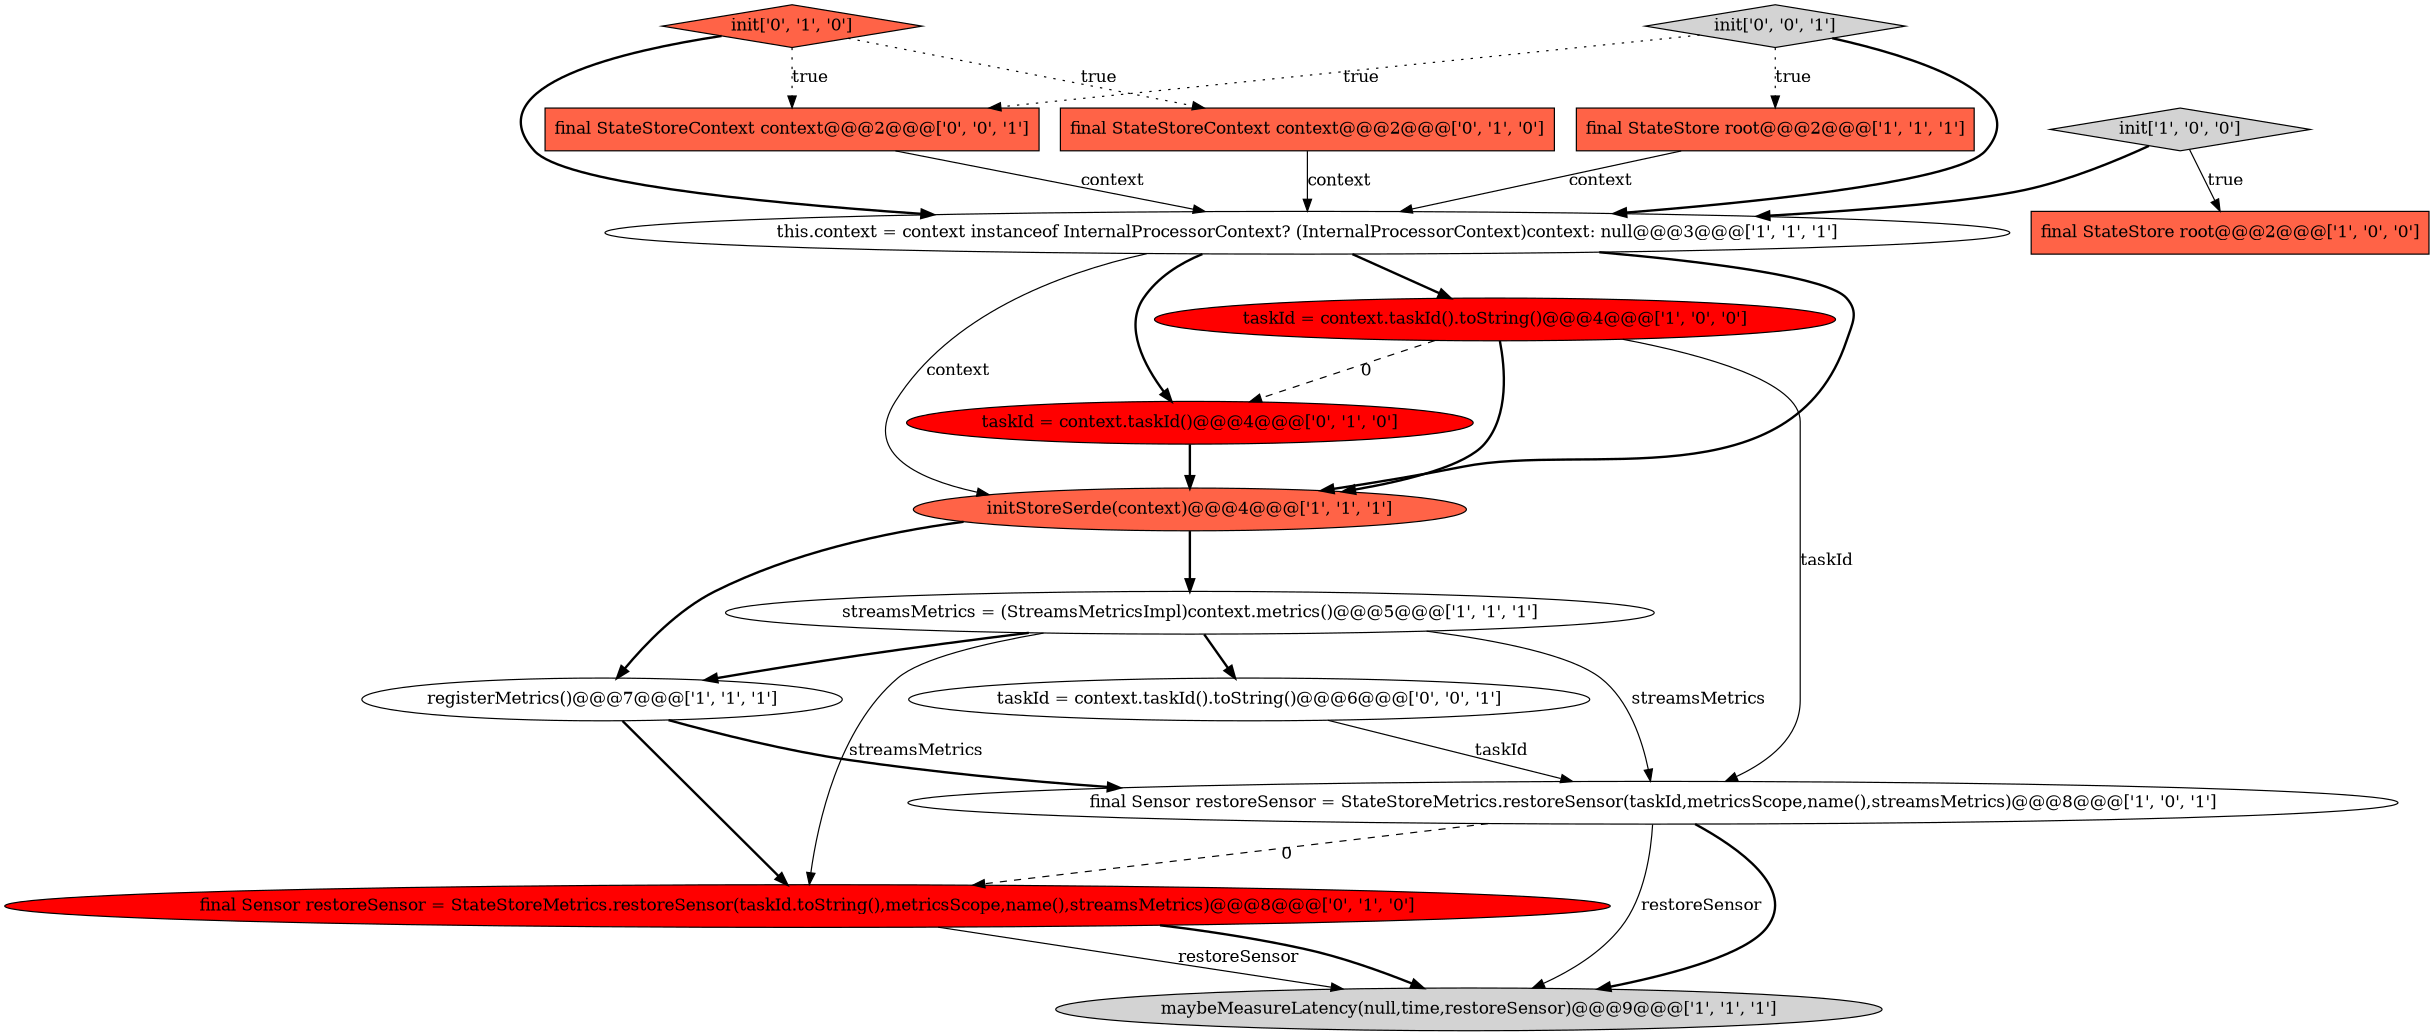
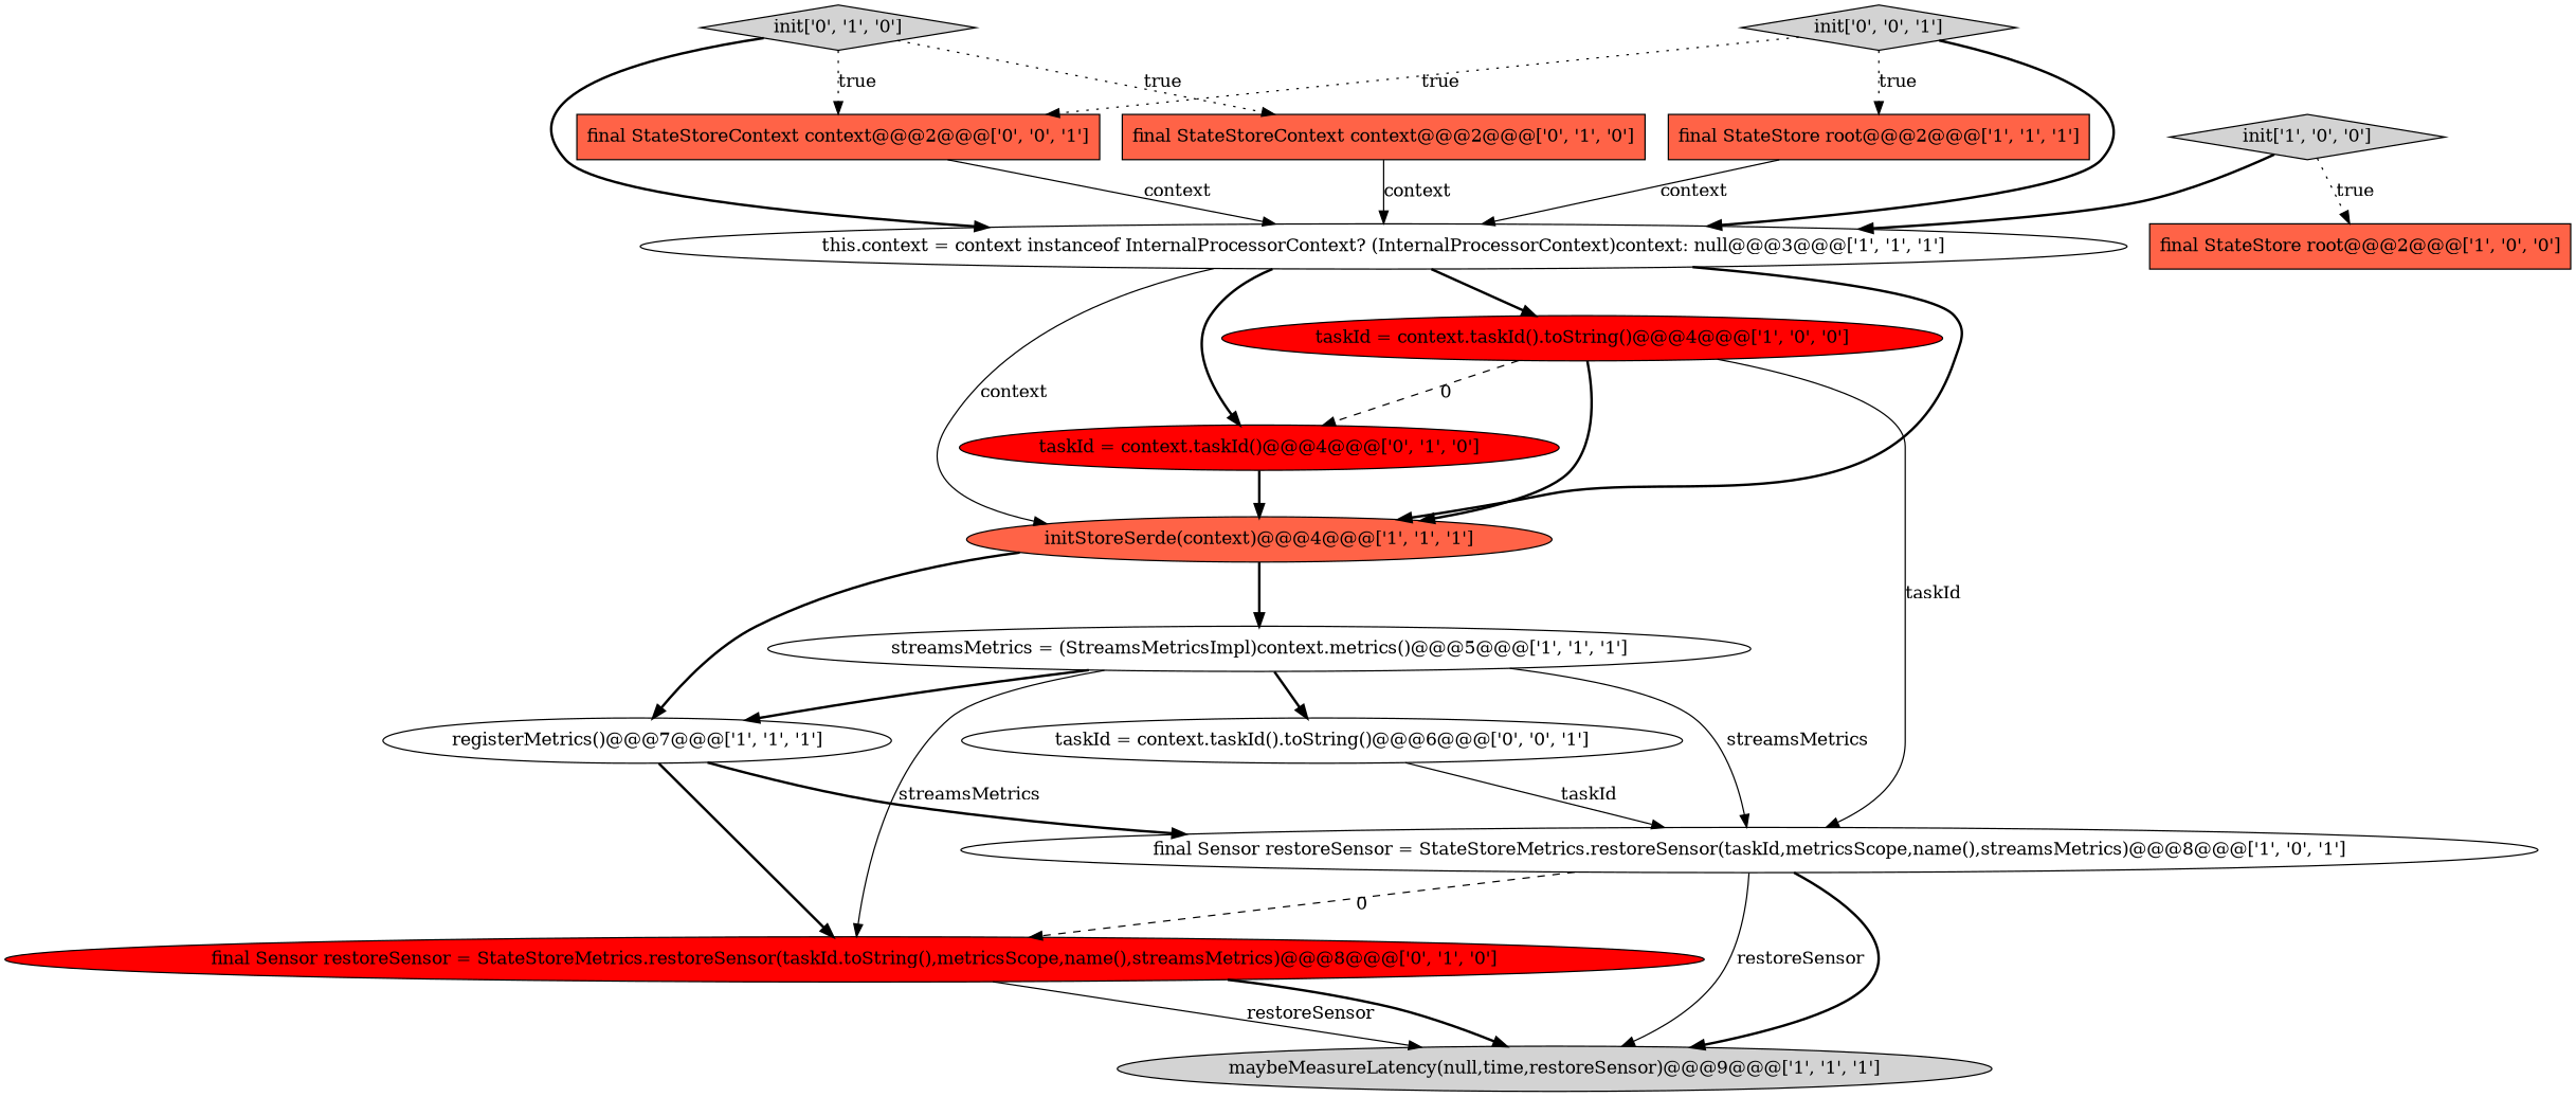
  digraph {
    node [fillcolor=tomato shape=ellipse style=filled]
    edge [style=bold]
    n1 [fillcolor=red label="final Sensor restoreSensor = StateStoreMetrics.restoreSensor(taskId.toString(),metricsScope,name(),streamsMetrics)@@@8@@@['0', '1', '0']"]
    n2 [fillcolor=lightgray label="maybeMeasureLatency(null,time,restoreSensor)@@@9@@@['1', '1', '1']"]
    n3 [label="final StateStoreContext context@@@2@@@['0', '0', '1']" shape=box]
    n4 [fillcolor=white label="this.context = context instanceof InternalProcessorContext? (InternalProcessorContext)context: null@@@3@@@['1', '1', '1']"]
    n5 [fillcolor=red label="taskId = context.taskId()@@@4@@@['0', '1', '0']"]
    n6 [label="initStoreSerde(context)@@@4@@@['1', '1', '1']"]
    n7 [fillcolor=red label="taskId = context.taskId().toString()@@@4@@@['1', '0', '0']"]
-   n8 [label="init['0', '1', '0']" shape=diamond]
+   n8 [fillcolor=lightgray label="init['0', '1', '0']" shape=diamond]
    n9 [label="final StateStoreContext context@@@2@@@['0', '1', '0']" shape=box]
    n10 [label="final StateStore root@@@2@@@['1', '1', '1']" shape=box]
    n11 [fillcolor=white label="registerMetrics()@@@7@@@['1', '1', '1']"]
    n12 [fillcolor=white label="final Sensor restoreSensor = StateStoreMetrics.restoreSensor(taskId,metricsScope,name(),streamsMetrics)@@@8@@@['1', '0', '1']"]
    n13 [fillcolor=white label="streamsMetrics = (StreamsMetricsImpl)context.metrics()@@@5@@@['1', '1', '1']"]
    n14 [fillcolor=white label="taskId = context.taskId().toString()@@@6@@@['0', '0', '1']"]
    n15 [fillcolor=lightgray label="init['0', '0', '1']" shape=diamond]
    n16 [label="final StateStore root@@@2@@@['1', '0', '0']" shape=box]
    n17 [fillcolor=lightgray label="init['1', '0', '0']" shape=diamond]
    n1 -> n2 [label=restoreSensor style=solid]
    n1 -> n2
    n3 -> n4 [label=context style=solid]
    n4 -> n5
    n4 -> n6
    n4 -> n6 [label=context style=solid]
    n4 -> n7
    n5 -> n6
    n6 -> n11
    n6 -> n13
    n7 -> n5 [label=0 style=dashed]
    n7 -> n6
    n7 -> n12 [label=taskId style=solid]
    n8 -> n3 [label=true style=dotted]
    n8 -> n4
    n8 -> n9 [label=true style=dotted]
    n9 -> n4 [label=context style=solid]
    n10 -> n4 [label=context style=solid]
    n11 -> n1
    n11 -> n12
    n12 -> n1 [label=0 style=dashed]
    n12 -> n2 [label=restoreSensor style=solid]
    n12 -> n2
    n13 -> n1 [label=streamsMetrics style=solid]
    n13 -> n11
    n13 -> n12 [label=streamsMetrics style=solid]
    n13 -> n14
    n14 -> n12 [label=taskId style=solid]
    n15 -> n3 [label=true style=dotted]
    n15 -> n4
    n15 -> n10 [label=true style=dotted]
    n17 -> n4
-   n17 -> n16 [label=true style=solid]
+   n17 -> n16 [label=true style=dotted]
  }
